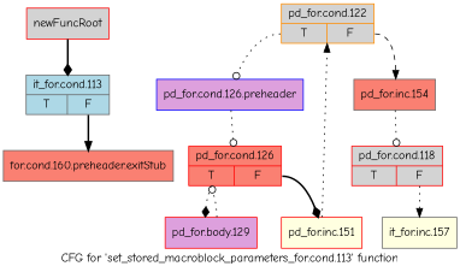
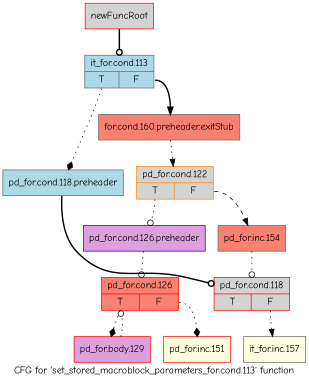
  digraph {
    fontname="Comic Neue"
    label="CFG for 'set_stored_macroblock_parameters_for.cond.113' function"
    node [color=red fillcolor=lightgrey fontname="Comic Neue" shape=record style=filled]
    edge [arrowhead=odot fontname="Comic Neue" style=dotted]
    n1 [label="{newFuncRoot}"]
    n2 [color=gray40 fillcolor=lightblue label="{it_for.cond.113|{<s0>T|<s1>F}}"]
    n3 [color=gray40 fillcolor=salmon label="{for.cond.160.preheader.exitStub}"]
+   n4 [color=gray40 fillcolor=lightblue label="{pd_for.cond.118.preheader}"]
    n5 [label="{pd_for.cond.118|{<s0>T|<s1>F}}"]
    n6 [color=gray40 fillcolor=lightyellow label="{it_for.inc.157}"]
    n7 [color=darkorange label="{pd_for.cond.122|{<s0>T|<s1>F}}"]
    n8 [color=blue fillcolor=plum label="{pd_for.cond.126.preheader}"]
    n9 [color=gray40 fillcolor=salmon label="{pd_for.inc.154}"]
    n10 [fillcolor=salmon label="{pd_for.cond.126|{<s0>T|<s1>F}}"]
    n11 [fillcolor=plum label="{pd_for.body.129}"]
    n12 [fillcolor=lightyellow label="{pd_for.inc.151}"]
-   n1 -> n2 [arrowhead=diamond style=bold]
+   n1 -> n2 [style=bold]
    n2 -> n3 [arrowhead=normal style=bold tailport=s1]
+   n2 -> n4 [arrowhead=diamond tailport=s0]
+   n4 -> n5 [style=bold]
    n5 -> n6 [arrowhead=normal tailport=s1]
    n7 -> n8 [tailport=s0]
    n7 -> n9 [arrowhead=normal style=dashed tailport=s1]
    n8 -> n10
    n9 -> n5
    n10 -> n11 [arrowhead=diamond tailport=s0]
-   n10 -> n12 [arrowhead=diamond style=bold tailport=s1]
+   n10 -> n12 [arrowhead=diamond tailport=s1]
    n11 -> n10
-   n12 -> n7 [arrowhead=normal]
+   n3 -> n7 [arrowhead=normal]
  }
